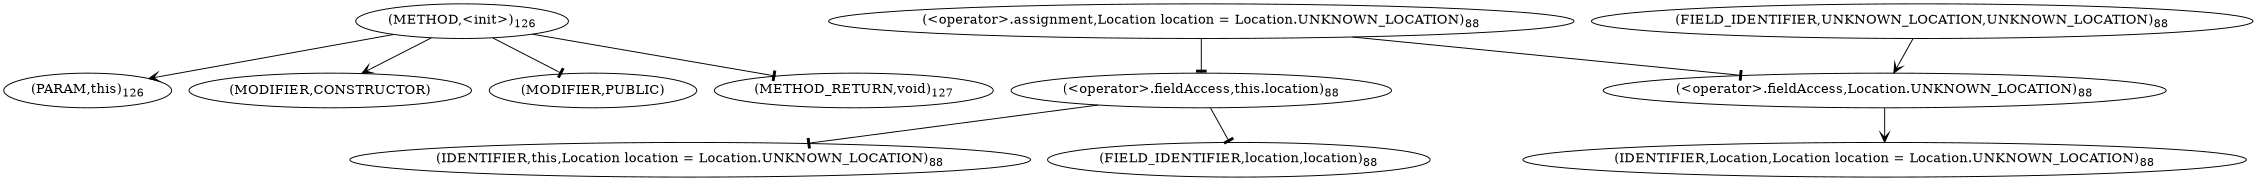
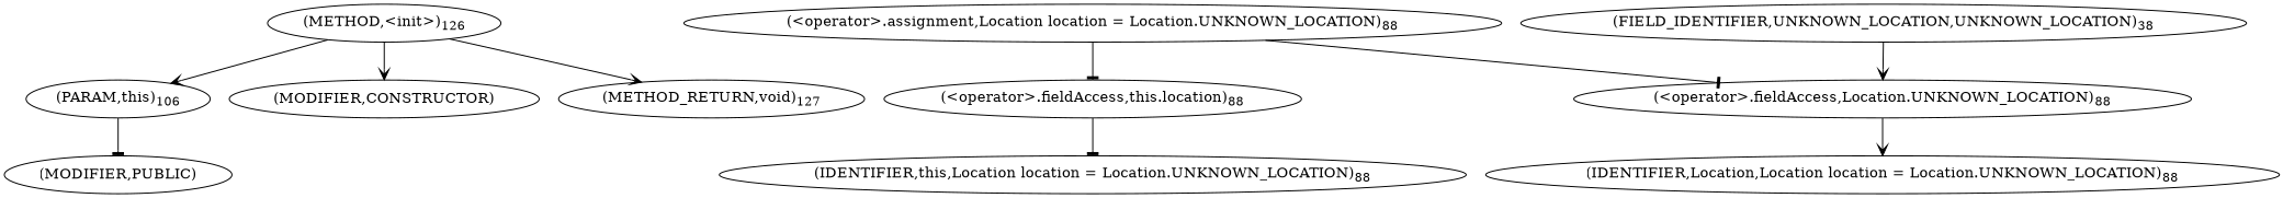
  digraph {
    edge [arrowhead=vee]
    n1 [label=<(METHOD,&lt;init&gt;)<SUB>126</SUB>>]
-   n2 [label=<(PARAM,this)<SUB>126</SUB>>]
+   n2 [label=<(PARAM,this)<SUB>106</SUB>>]
    n3 [label=<(MODIFIER,CONSTRUCTOR)>]
    n4 [label=<(MODIFIER,PUBLIC)>]
    n5 [label=<(METHOD_RETURN,void)<SUB>127</SUB>>]
    n6 [label=<(&lt;operator&gt;.assignment,Location location = Location.UNKNOWN_LOCATION)<SUB>88</SUB>>]
    n7 [label=<(&lt;operator&gt;.fieldAccess,this.location)<SUB>88</SUB>>]
    n8 [label=<(&lt;operator&gt;.fieldAccess,Location.UNKNOWN_LOCATION)<SUB>88</SUB>>]
    n9 [label=<(IDENTIFIER,this,Location location = Location.UNKNOWN_LOCATION)<SUB>88</SUB>>]
-   n10 [label=<(FIELD_IDENTIFIER,location,location)<SUB>88</SUB>>]
    n11 [label=<(IDENTIFIER,Location,Location location = Location.UNKNOWN_LOCATION)<SUB>88</SUB>>]
-   n12 [label=<(FIELD_IDENTIFIER,UNKNOWN_LOCATION,UNKNOWN_LOCATION)<SUB>88</SUB>>]
+   n12 [label=<(FIELD_IDENTIFIER,UNKNOWN_LOCATION,UNKNOWN_LOCATION)<SUB>38</SUB>>]
    n1 -> n2
    n1 -> n3
-   n1 -> n4 [arrowhead=tee]
-   n1 -> n5 [arrowhead=tee]
+   n2 -> n4 [arrowhead=tee]
+   n1 -> n5
    n6 -> n7 [arrowhead=tee]
    n6 -> n8 [arrowhead=tee]
    n7 -> n9 [arrowhead=tee]
-   n7 -> n10 [arrowhead=tee]
    n8 -> n11
    n12 -> n8
  }
